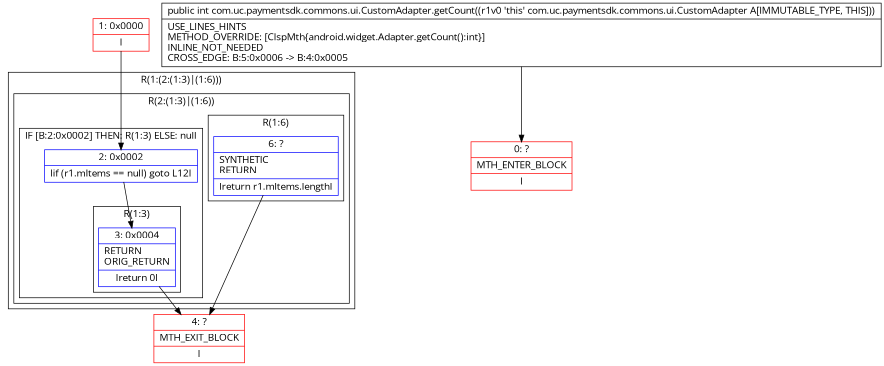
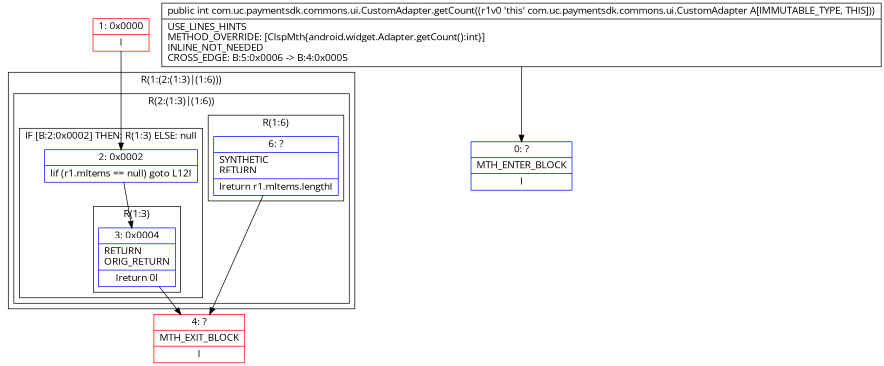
  digraph {
    fontname="Open Sans"
    node [color=blue fontname="Open Sans" shape=record]
    edge [fontname="Open Sans"]
    n1 [label="{3\:\ 0x0004|RETURN\lORIG_RETURN\l|lreturn 0l}"]
    n2 [label="{2\:\ 0x0002|lif (r1.mItems == null) goto L12l}"]
    n3 [label="{6\:\ ?|SYNTHETIC\lRETURN\l|lreturn r1.mItems.lengthl}"]
    n4 [color=red label="{4\:\ ?|MTH_EXIT_BLOCK\l|l}"]
-   n5 [color=red label="{0\:\ ?|MTH_ENTER_BLOCK\l|l}"]
+   n5 [label="{0\:\ ?|MTH_ENTER_BLOCK\l|l}"]
    n6 [color=red label="{1\:\ 0x0000|l}"]
    n7 [label="{public int com.uc.paymentsdk.commons.ui.CustomAdapter.getCount((r1v0 'this' com.uc.paymentsdk.commons.ui.CustomAdapter A[IMMUTABLE_TYPE, THIS]))  | USE_LINES_HINTS\lMETHOD_OVERRIDE: [ClspMth\{android.widget.Adapter.getCount():int\}]\lINLINE_NOT_NEEDED\lCROSS_EDGE: B:5:0x0006 \-\> B:4:0x0005\l}" color=""]
    subgraph cluster_1 {
      label="R(1:(2:(1:3)|(1:6)))"
      subgraph cluster_2 {
        label="R(2:(1:3)|(1:6))"
        subgraph cluster_3 {
          label="IF [B:2:0x0002] THEN: R(1:3) ELSE: null"
          n2
          subgraph cluster_4 {
            label="R(1:3)"
            n1
          }
        }
        subgraph cluster_5 {
          label="R(1:6)"
          n3
        }
      }
    }
    n1 -> n4
    n2 -> n1
    n3 -> n4
    n6 -> n2
    n7 -> n5
  }
